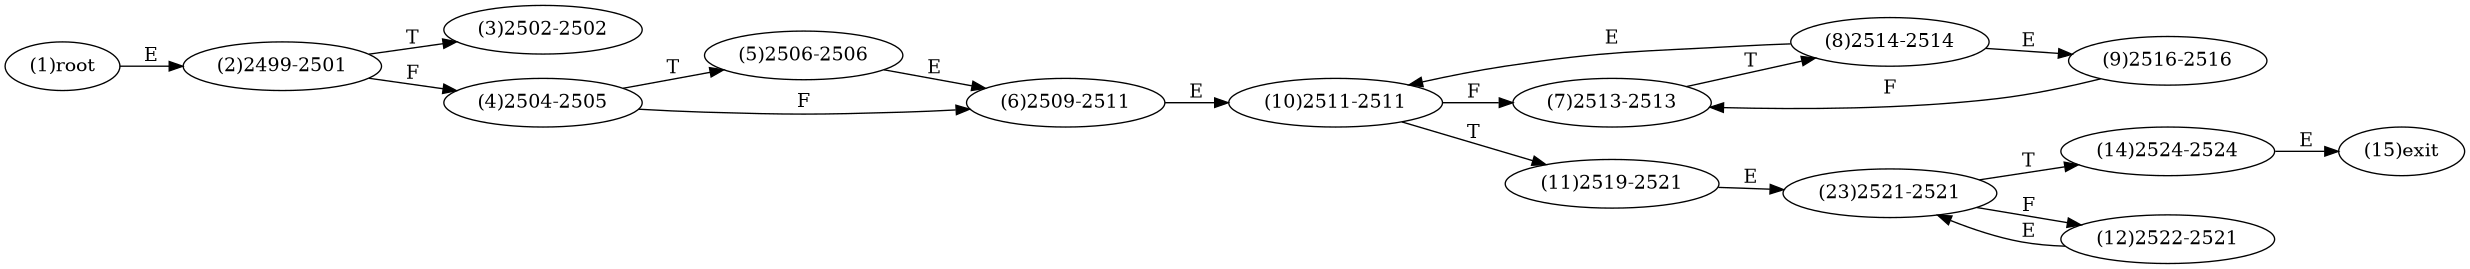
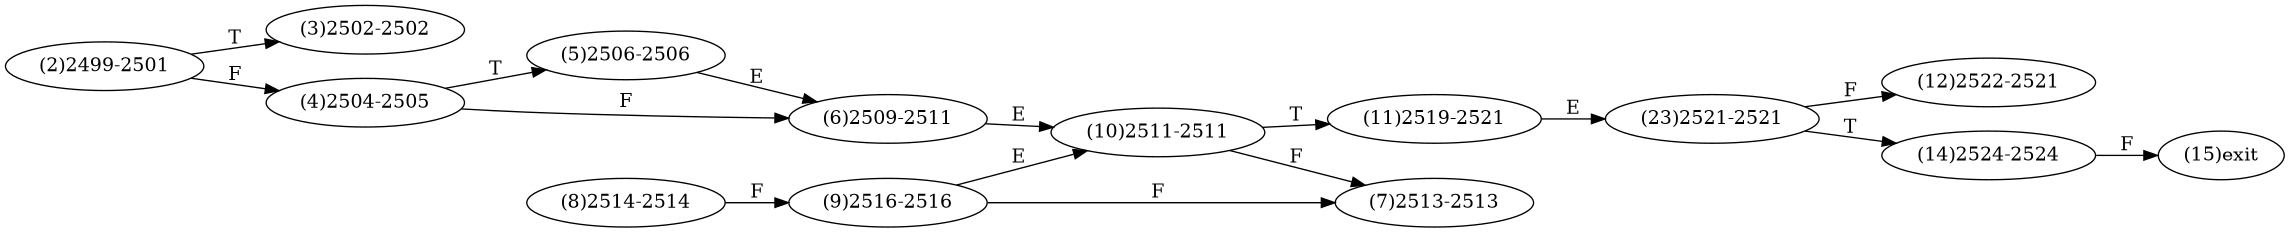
  digraph {
    fontname="DejaVu Serif"
    rankdir=LR
    node [fontname="DejaVu Serif"]
    edge [fontname="DejaVu Serif"]
-   n1 [label="(1)root"]
    n2 [label="(2)2499-2501"]
    n3 [label="(3)2502-2502"]
    n4 [label="(4)2504-2505"]
    n5 [label="(5)2506-2506"]
    n6 [label="(6)2509-2511"]
    n7 [label="(10)2511-2511"]
    n8 [label="(7)2513-2513"]
    n9 [label="(11)2519-2521"]
    n10 [label="(8)2514-2514"]
    n11 [label="(9)2516-2516"]
    n12 [label="(23)2521-2521"]
    n13 [label="(12)2522-2521"]
    n14 [label="(14)2524-2524"]
    n15 [label="(15)exit"]
-   n1 -> n2 [label=E]
    n2 -> n3 [label=T]
    n2 -> n4 [label=F]
    n4 -> n5 [label=T]
    n4 -> n6 [label=F]
    n5 -> n6 [label=E]
    n6 -> n7 [label=E]
    n7 -> n8 [label=F]
    n7 -> n9 [label=T]
-   n8 -> n10 [label=T]
    n9 -> n12 [label=E]
-   n10 -> n11 [label=E]
-   n10 -> n7 [label=E]
+   n10 -> n11 [label=F]
+   n11 -> n7 [label=E]
    n11 -> n8 [label=F]
    n12 -> n13 [label=F]
    n12 -> n14 [label=T]
-   n13 -> n12 [label=E]
-   n14 -> n15 [label=E]
+   n14 -> n15 [label=F]
  }
